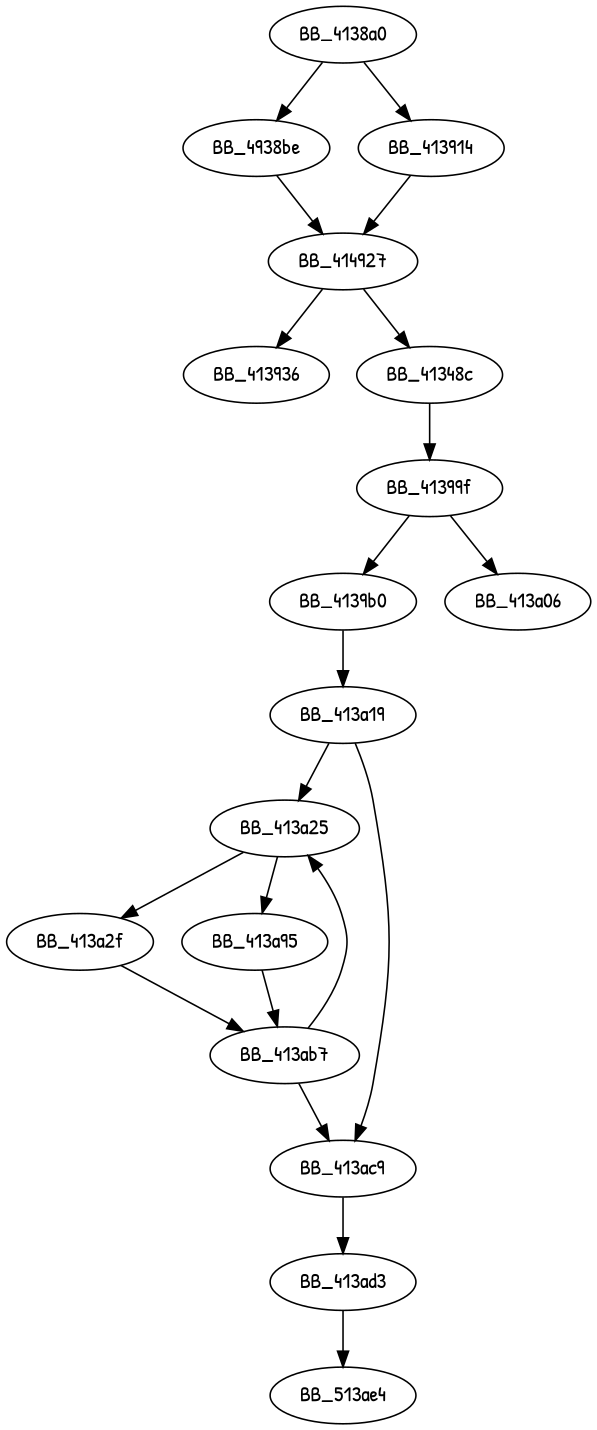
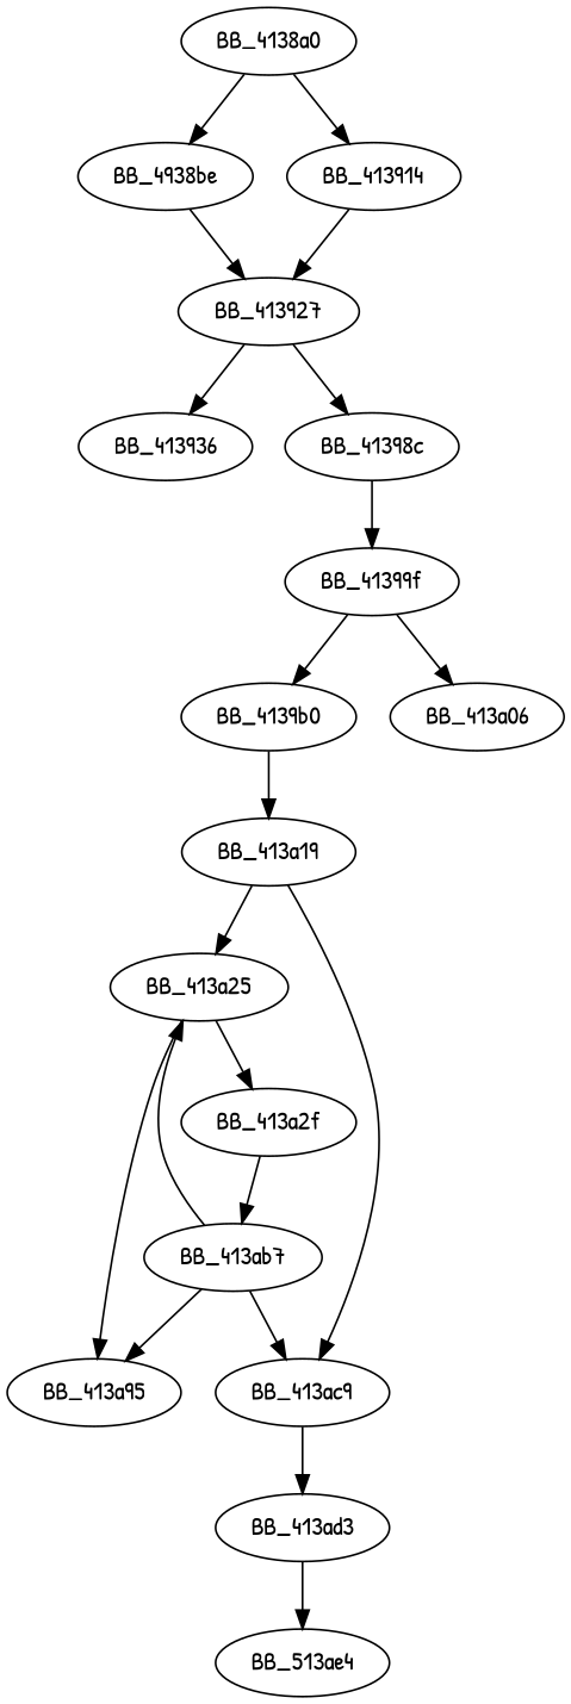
  digraph {
    fontname="Patrick Hand"
    node [fontname="Patrick Hand"]
    edge [fontname="Patrick Hand"]
    n1 [label=BB_4938be]
    BB_4138a0
    BB_413914
-   BB_413927 [label=BB_414927]
+   BB_413927
    BB_413936
-   BB_41398c [label=BB_41348c]
+   BB_41398c
    BB_41399f
    BB_4139b0
    BB_413a06
    BB_413a19
    n11 [label=BB_413a25]
    n12 [label=BB_413ac9]
    BB_413a2f
    BB_413a95
    BB_413ad3
    BB_413ab7
    n17 [label=BB_513ae4]
    n1 -> BB_413927
    BB_4138a0 -> n1
    BB_4138a0 -> BB_413914
    BB_413914 -> BB_413927
    BB_413927 -> BB_413936
    BB_413927 -> BB_41398c
    BB_41398c -> BB_41399f
    BB_41399f -> BB_4139b0
    BB_41399f -> BB_413a06
    BB_4139b0 -> BB_413a19
    BB_413a19 -> n11
    BB_413a19 -> n12
    n11 -> BB_413a2f
    n11 -> BB_413a95
    n12 -> BB_413ad3
    BB_413a2f -> BB_413ab7
-   BB_413a95 -> BB_413ab7
+   BB_413ab7 -> BB_413a95
    BB_413ad3 -> n17
    BB_413ab7 -> n11
    BB_413ab7 -> n12
  }
